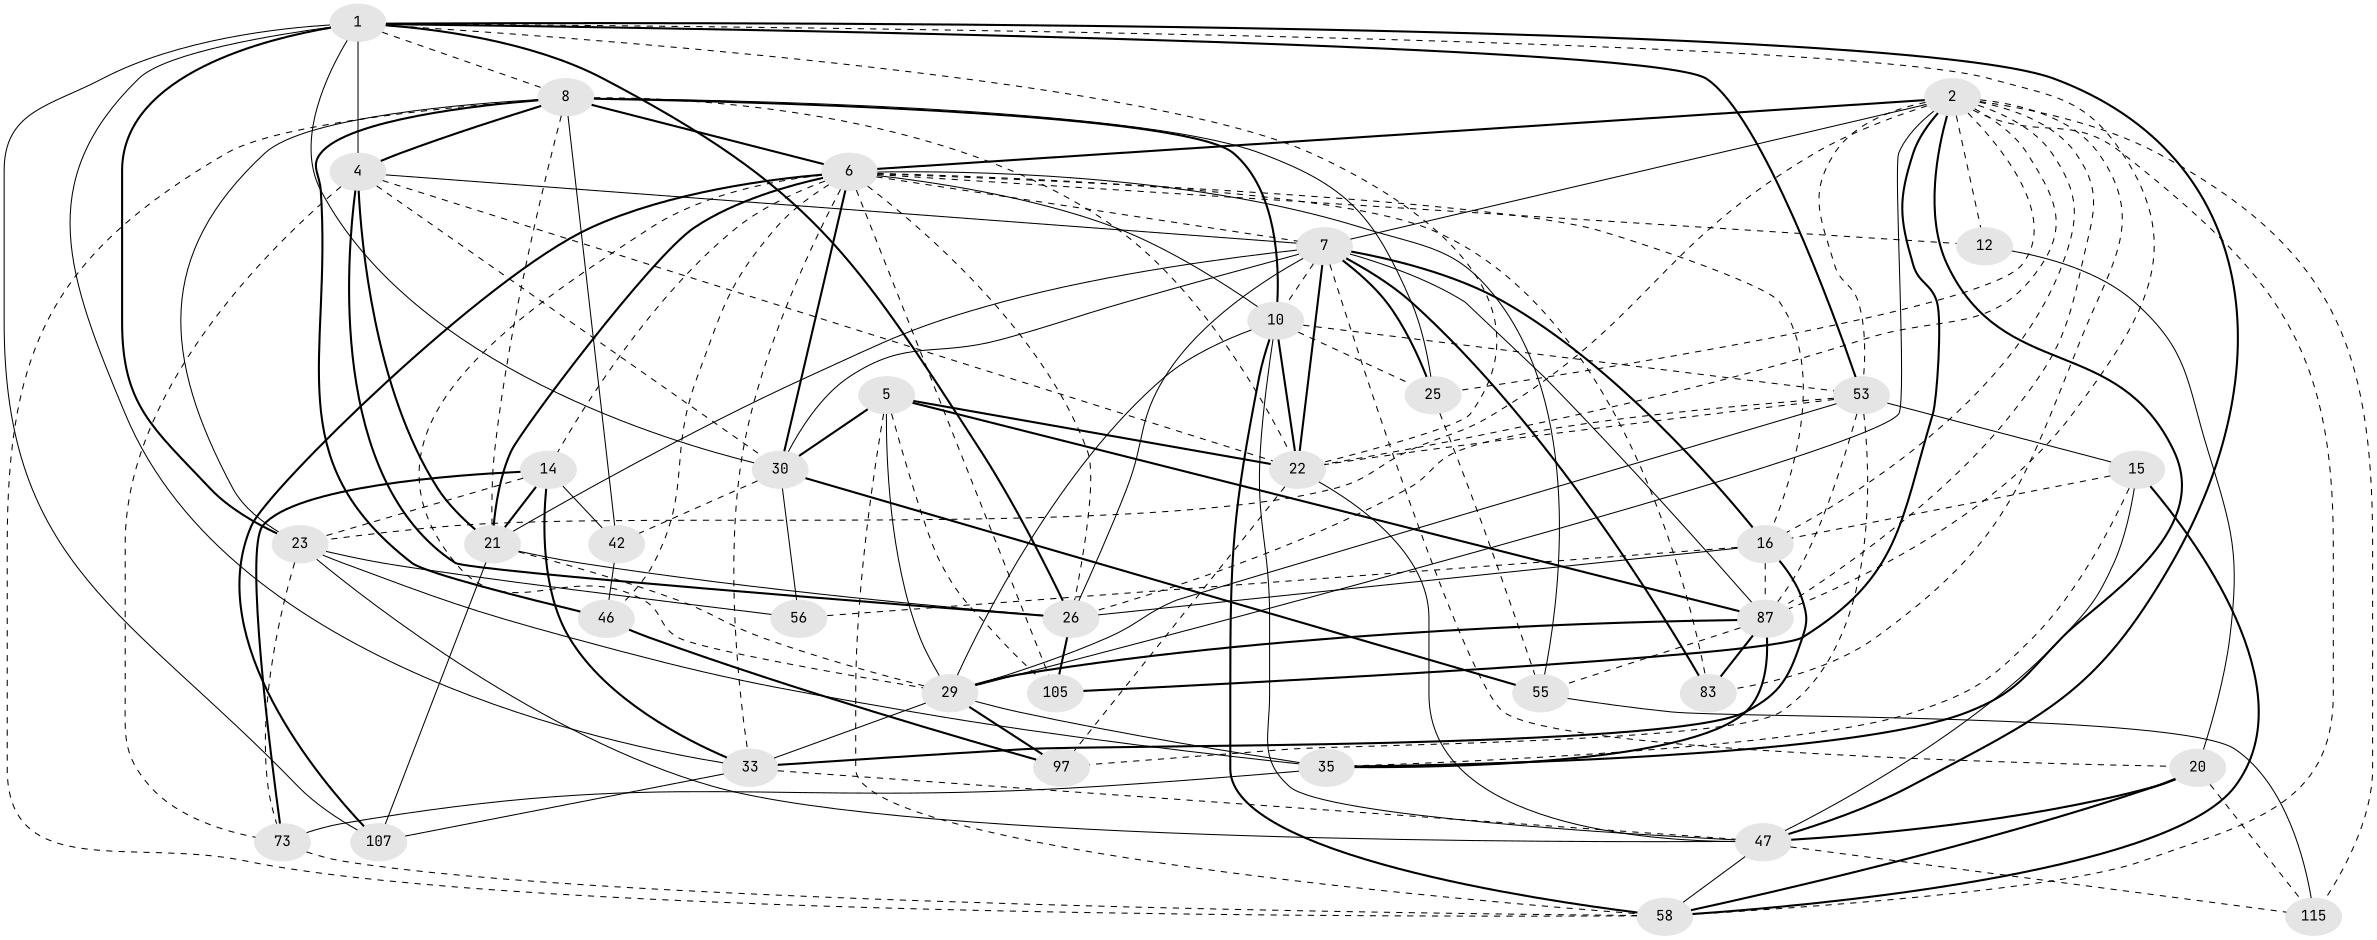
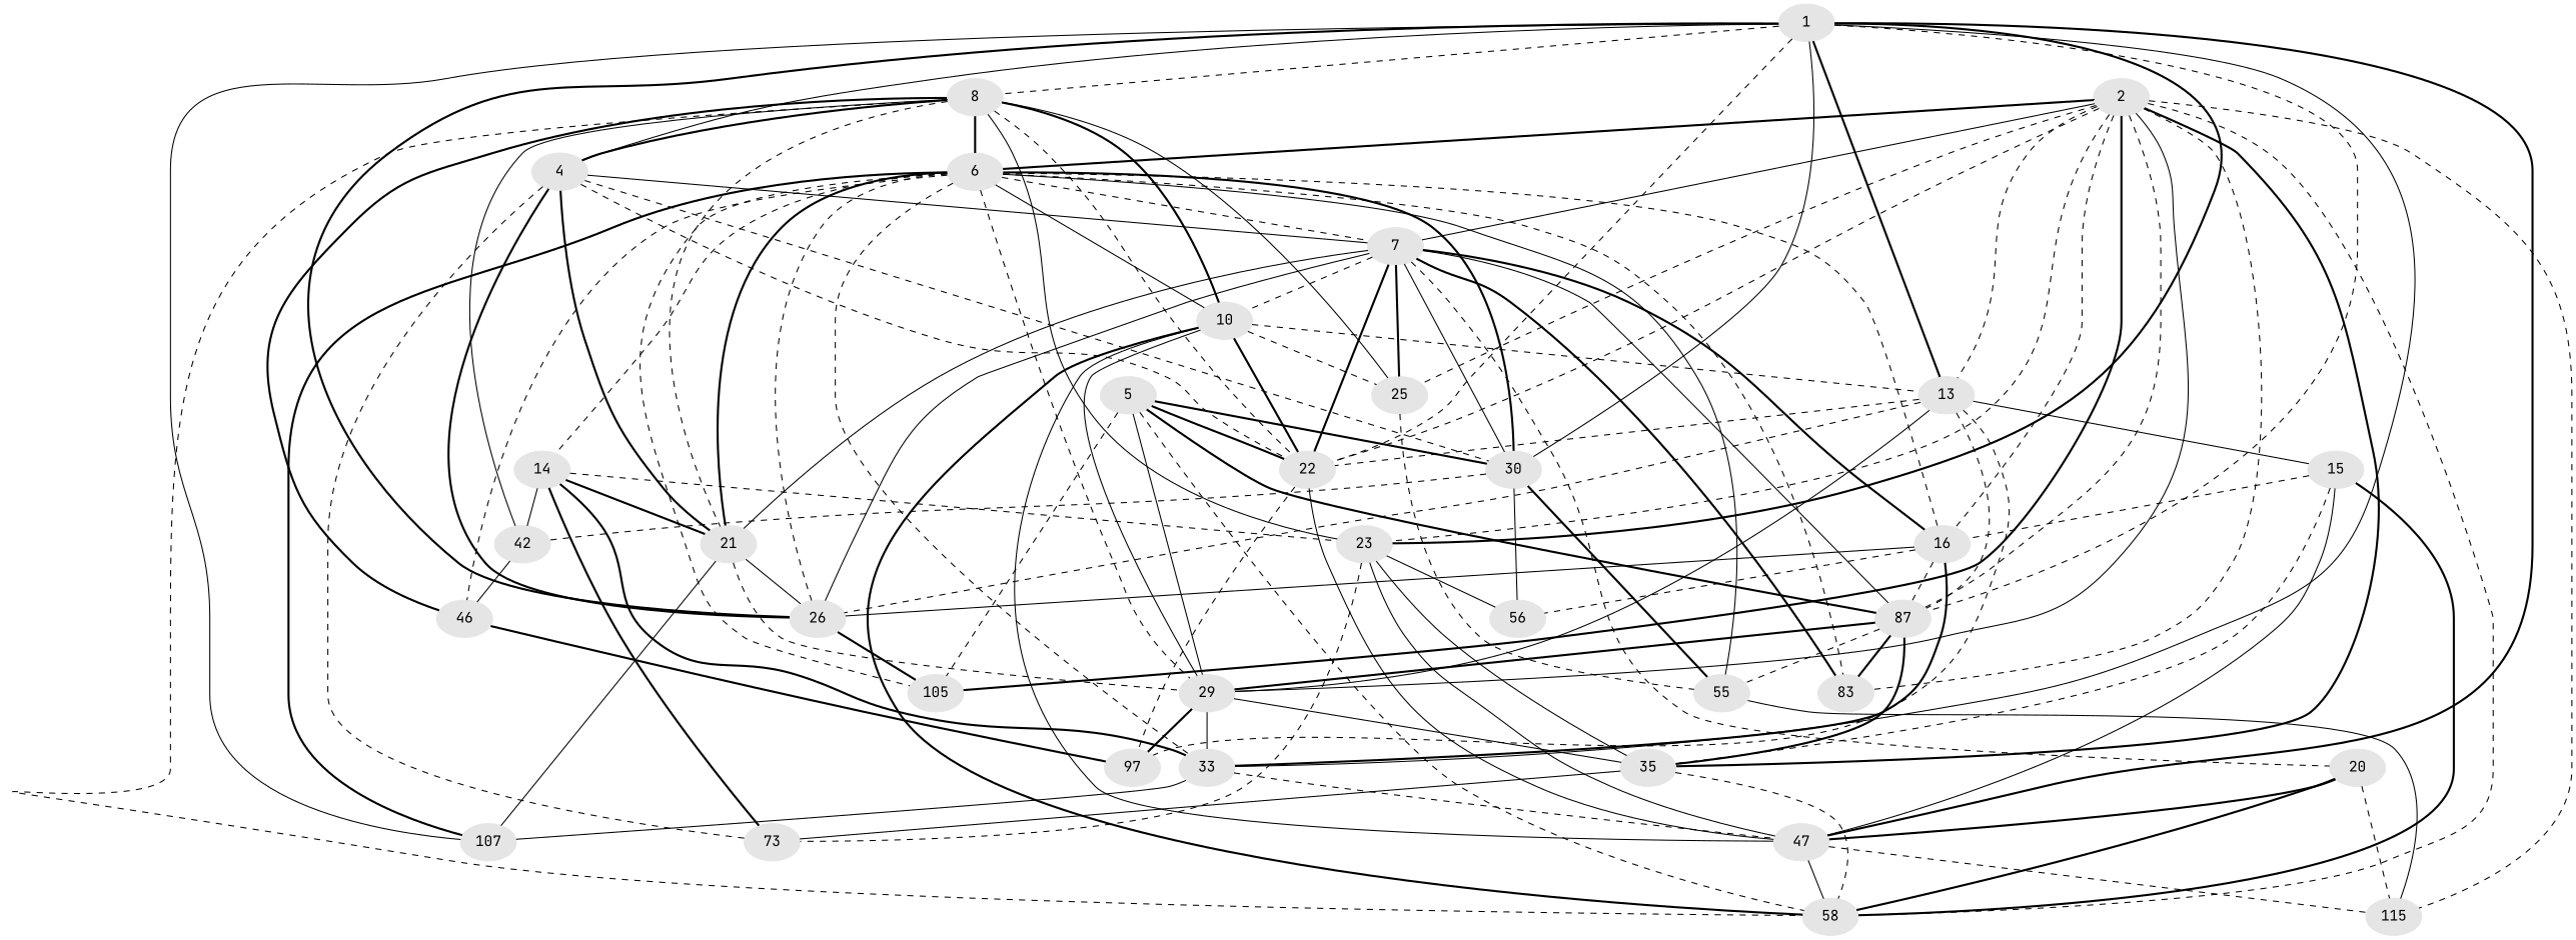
  graph {
    fontname="JetBrains Mono"
    node [color=gray90 fontname="JetBrains Mono" style=filled]
    edge [fontname="JetBrains Mono" style=dashed]
    1 [super="+50+64+76"]
    n2 [label=8 super="+32+77"]
    4 [super="+38"]
-   13 [super="+41+49+67" label=53]
+   13 [super="+41+49+67"]
    22 [super="+36+57"]
    23 [super="+43+72"]
    26 [super="+80"]
    n8 [label=87 super="+63+48+79"]
    30 [super="+52+82+91"]
    33 [super="+85+54"]
    47 [super="+93+113+70"]
    107
    6 [super="+8+11"]
    25 [super="+34"]
    58 [super="+62"]
    10 [super="+24+102+108+51"]
    21 [super="+28+45+68"]
    42
    46
    7 [super="+116+40+87"]
    73
    29 [super="+65+90+39"]
    15 [super="+104"]
    97
    35 [super="+101+37"]
    56
    105
    83 [super="+84"]
    55 [super="+78"]
    115
    2 [super="+96+44+9"]
-   12
    16 [super="+120+71"]
    14 [super="+69"]
    20 [super="+94"]
    5 [super="+31"]
    1 -- n2
    1 -- 4 [style=solid weight=2]
    1 -- 13 [style=bold]
    1 -- 22
    1 -- 23 [style=bold]
    1 -- 26 [style=bold]
    1 -- n8
    1 -- 30 [style=solid weight=3]
    1 -- 33 [style=solid]
    1 -- 47 [style=bold]
    1 -- 107 [style=solid]
    n2 -- 4 [style=bold]
    n2 -- 22
    n2 -- 23 [style=solid]
    n2 -- 6 [style=bold weight=4]
    n2 -- 25 [style=solid]
    n2 -- 58
    n2 -- 10 [style=bold]
    n2 -- 21
    n2 -- 42 [style=solid]
    n2 -- 46 [style=bold]
    4 -- 22 [weight=2]
    4 -- 26 [style=bold]
    4 -- 30
    4 -- 21 [style=bold]
    4 -- 7 [style=solid]
    4 -- 73
    13 -- 22
    13 -- 26
    13 -- n8
    13 -- 29 [style=solid]
    13 -- 15 [style=solid]
    13 -- 97
    22 -- 47 [style=solid]
    22 -- 97
    23 -- 47 [style=solid]
    23 -- 73
    23 -- 35 [style=solid]
    23 -- 56 [style=solid]
    26 -- 105 [style=bold]
    n8 -- 29 [style=bold]
    n8 -- 35 [style=bold]
    n8 -- 83 [style=bold]
    n8 -- 55
    30 -- 42
    30 -- 56 [style=solid]
    30 -- 55 [style=bold]
    33 -- 47 [weight=2]
    33 -- 107 [style=solid]
    47 -- 58 [style=solid]
    47 -- 115
    6 -- 26
    6 -- 30 [style=bold]
    6 -- 33
    6 -- 107 [style=bold]
    6 -- 10 [style=solid weight=2]
    6 -- 21 [style=bold weight=2]
    6 -- 46
    6 -- 7 [weight=2]
    6 -- 29
    6 -- 105
    6 -- 83 [weight=2]
    6 -- 55 [style=solid]
-   6 -- 12
    6 -- 16
    6 -- 14
    25 -- 55 [weight=2]
    10 -- 13 [weight=2]
    10 -- 22 [style=bold weight=2]
    10 -- 47 [style=solid]
    10 -- 25
    10 -- 58 [style=bold]
    10 -- 29 [style=solid]
    21 -- 26 [style=solid weight=2]
    21 -- 107 [style=solid]
    21 -- 29 [weight=3]
    42 -- 46 [style=solid]
    46 -- 97 [style=bold]
    7 -- 22 [style=bold]
    7 -- 26 [style=solid weight=2]
    7 -- n8 [style=solid]
    7 -- 30 [style=solid]
    7 -- 25 [style=bold]
    7 -- 10
    7 -- 21 [style=solid]
    7 -- 83 [style=bold weight=2]
    7 -- 16 [style=bold]
    7 -- 20
    29 -- 33 [style=solid]
    29 -- 97 [style=bold]
    29 -- 35 [style=solid weight=2]
    15 -- 47 [style=solid weight=2]
    15 -- 58 [style=bold]
    15 -- 35
    15 -- 16
-   73 -- 58
+   35 -- 58
    35 -- 73 [style=solid]
    55 -- 115 [style=solid]
    2 -- 13
    2 -- 22
    2 -- 23
    2 -- n8
    2 -- 6 [style=bold]
    2 -- 25
    2 -- 58
    2 -- 7 [style=solid]
    2 -- 29 [style=solid weight=2]
    2 -- 35 [style=bold]
    2 -- 105 [style=bold]
    2 -- 83
    2 -- 115
-   2 -- 12
    2 -- 16
-   12 -- 20 [style=solid]
    16 -- 26 [style=solid]
    16 -- n8
    16 -- 33 [style=bold]
    16 -- 56
    14 -- 23
    14 -- 33 [style=bold]
    14 -- 21 [style=bold]
    14 -- 42 [style=solid]
    14 -- 73 [style=bold]
    20 -- 47 [style=bold weight=2]
    20 -- 58 [style=bold]
    20 -- 115
    5 -- 22 [style=bold]
    5 -- n8 [style=bold]
    5 -- 30 [style=bold]
    5 -- 58
    5 -- 29 [style=solid]
    5 -- 105
  }
